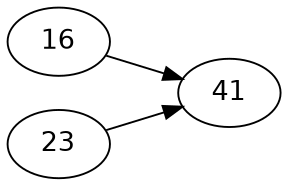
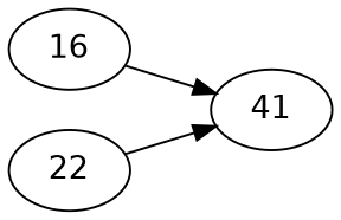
  strict digraph {
    fontname="DejaVu Sans"
    rankdir=LR
    node [fontname="DejaVu Sans"]
    edge [fontname="DejaVu Sans"]
    n1 [label=16]
    41
-   23
+   23 [label=22]
    n1 -> 41
    23 -> 41
  }
